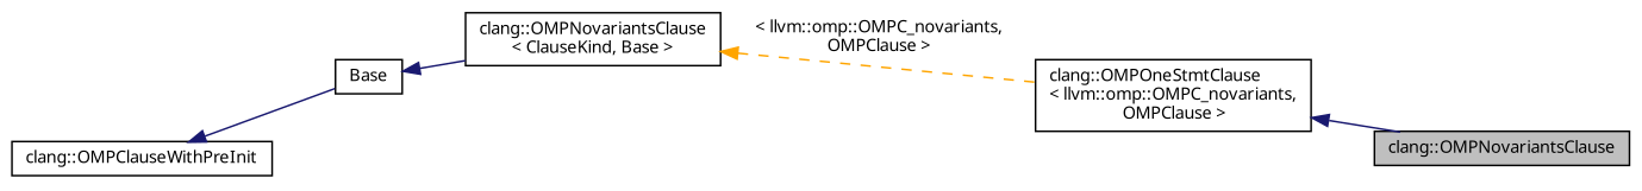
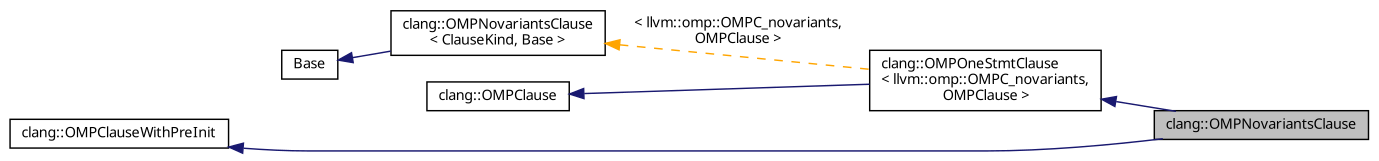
  digraph {
    fontname="Noto Sans"
    rankdir=LR
    node [color=black fontname="Noto Sans" fontsize=10 shape=record]
    edge [color=midnightblue dir=back fontname="Noto Sans" fontsize=10 labelfontname=Helvetica labelfontsize=10 style=solid]
    n1 [fillcolor=grey75 fontcolor=black height=0.2 label="clang::OMPNovariantsClause" style=filled width=0.4]
    n2 [height=0.2 label="clang::OMPOneStmtClause\l\< llvm::omp::OMPC_novariants,\l OMPClause \>" width=0.4]
+   n3 [height=0.2 label="clang::OMPClause" width=0.4]
    n4 [height=0.2 label="clang::OMPNovariantsClause\l\< ClauseKind, Base \>" width=0.4]
    n5 [height=0.2 label=Base width=0.4]
    n6 [height=0.2 label="clang::OMPClauseWithPreInit" width=0.4]
    n2 -> n1
+   n3 -> n2
    n4 -> n2 [color=orange label=" \< llvm::omp::OMPC_novariants,\l OMPClause \>" style=dashed]
    n5 -> n4
-   n6 -> n5
+   n6 -> n1
  }
